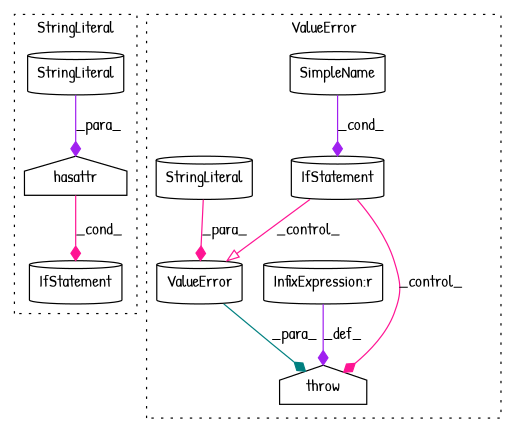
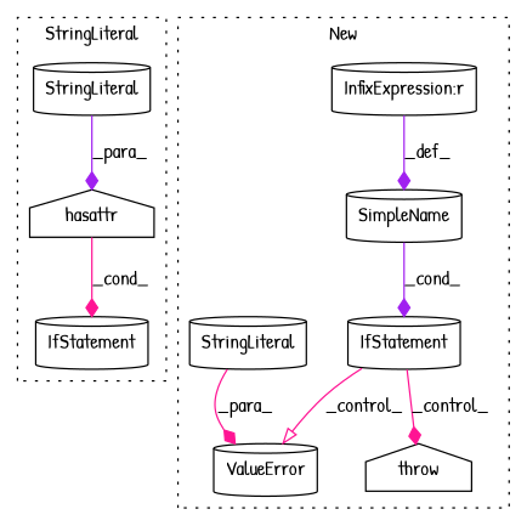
  digraph {
    fontname="Patrick Hand"
    node [a=32 fontname="Patrick Hand" l="4,2" shape=cylinder]
    edge [arrowhead=diamond color=deeppink fontname="Patrick Hand"]
    n1 [l="8,1" label=hasattr s="2922,2948" shape=house]
    n2 [a=25 label=IfStatement s="2918,2979"]
    n3 [a=45 l=13 label=StringLiteral s=2935]
    n4 [l="11,1" label=ValueError s="3299,3346"]
    n5 [a=42 label=SimpleName l=""]
    n6 [a=53 l=6 label=throw s=3293 shape=house]
    n7 [a=25 label=IfStatement s="3255,3283"]
    n8 [a=27 l=4 label="InfixExpression:r" s=3278]
    n9 [a=45 l=36 label=StringLiteral s=3310]
    subgraph cluster_1 {
      label=StringLiteral
      style=dotted
      n1
      n2
      n3
    }
    subgraph cluster_2 {
-     label=ValueError
+     label=New
      style=dotted
      n4
      n5
      n6
      n7
      n8
      n9
    }
    n1 -> n2 [label=_cond_]
    n3 -> n1 [color=purple label=_para_]
-   n4 -> n6 [color=teal label=_para_]
    n5 -> n7 [color=purple label=_cond_]
    n7 -> n4 [arrowhead=onormal label=_control_]
    n7 -> n6 [label=_control_]
-   n8 -> n6 [color=purple label=_def_]
+   n8 -> n5 [color=purple label=_def_]
    n9 -> n4 [label=_para_]
  }
